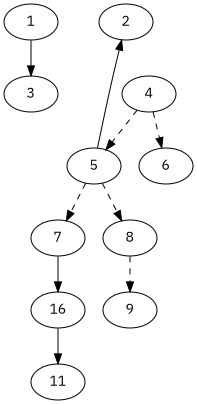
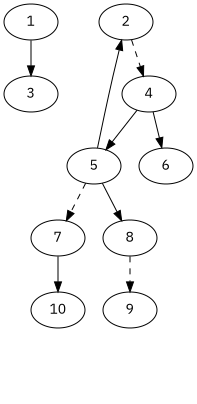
  digraph {
    fontname="IBM Plex Sans"
    node [alpha=0.13 fontname="IBM Plex Sans"]
    edge [fontname="IBM Plex Sans" style=solid]
    1 [alpha=0.20 expect_size=251747541823843729408]
    3 [expect_size=48260413522157056]
    2 [alpha=0.20 expect_size=643517159818711168]
    4 [alpha=0.16 expect_size=17087926330728314]
    5 [alpha=0.09 expect_size=64710774693870368]
    6 [expect_size=27352122435813296]
    7 [alpha=0.06 expect_size=9300329470862628]
    8 [alpha=0.10 expect_size=203949373022542400]
-   10 [alpha=0.01 expect_size=183594834903573725184 label=16]
+   10 [alpha=0.01 expect_size=183594834903573725184]
    9 [alpha=0.06 expect_size=14979147771930476544]
-   11 [expect_size=2124387122136512]
    1 -> 3
-   4 -> 5 [style=dashed]
-   4 -> 6 [style=dashed]
+   2 -> 4 [style=dashed]
+   4 -> 5
+   4 -> 6
    5 -> 2
    5 -> 7 [style=dashed]
-   5 -> 8 [style=dashed]
+   5 -> 8
    7 -> 10
    8 -> 9 [style=dashed]
-   10 -> 11
  }
